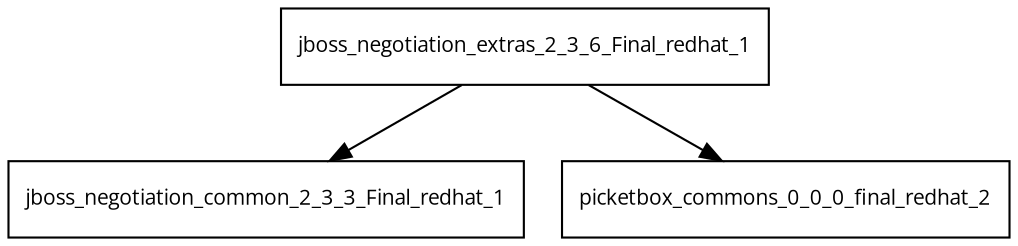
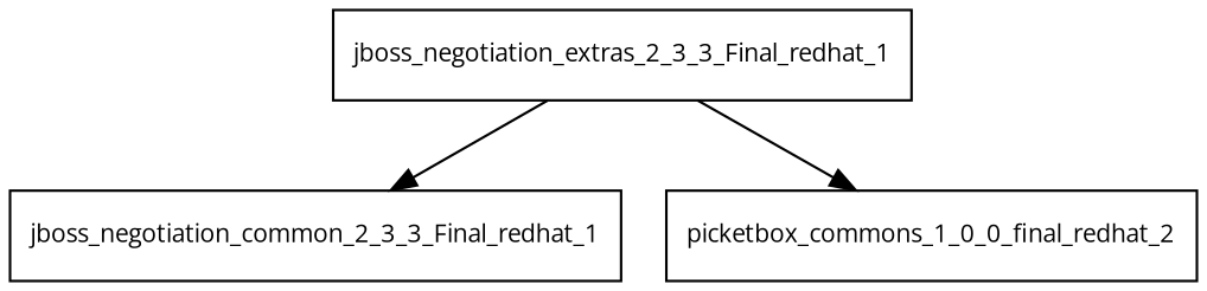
  digraph {
    fontname="Open Sans"
    node [fontname="Open Sans" fontsize=10.0 shape=box]
    edge [fontname="Open Sans"]
-   jboss_negotiation_extras_2_3_3_Final_redhat_1 [label=jboss_negotiation_extras_2_3_6_Final_redhat_1]
+   jboss_negotiation_extras_2_3_3_Final_redhat_1
    jboss_negotiation_common_2_3_3_Final_redhat_1
-   picketbox_commons_1_0_0_final_redhat_2 [label=picketbox_commons_0_0_0_final_redhat_2]
+   picketbox_commons_1_0_0_final_redhat_2
    jboss_negotiation_extras_2_3_3_Final_redhat_1 -> jboss_negotiation_common_2_3_3_Final_redhat_1
    jboss_negotiation_extras_2_3_3_Final_redhat_1 -> picketbox_commons_1_0_0_final_redhat_2
  }
